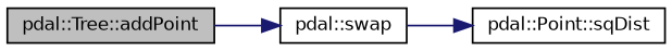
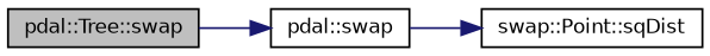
  digraph {
    rankdir=LR
    node [color=black fillcolor=white fontname=Helvetica fontsize=10 shape=record style=filled]
    edge [color=midnightblue fontname=Helvetica fontsize=10 labelfontname=Helvetica labelfontsize=10 style=solid]
-   n1 [fillcolor=grey75 fontcolor=black height=0.2 label="pdal::Tree::addPoint" width=0.4]
+   n1 [fillcolor=grey75 fontcolor=black height=0.2 label="pdal::Tree::swap" width=0.4]
    n2 [height=0.2 label="pdal::swap" width=0.4]
-   n3 [height=0.2 label="pdal::Point::sqDist" width=0.4]
+   n3 [height=0.2 label="swap::Point::sqDist" width=0.4]
    n1 -> n2
    n2 -> n3
  }
